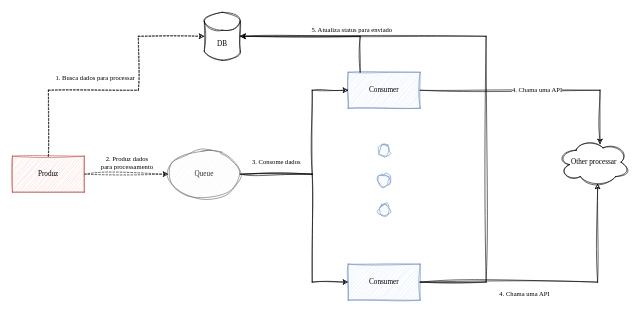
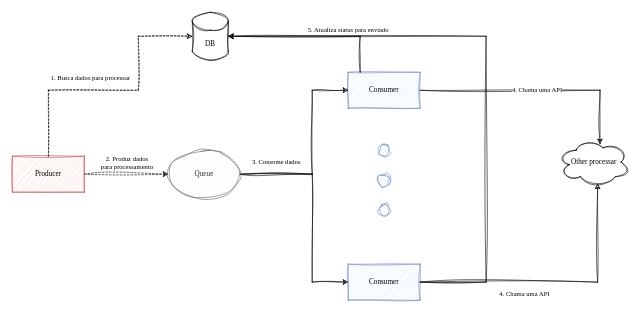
  <mxCell id="0" />
  <mxCell id="1" parent="0" />
  <mxCell id="2" value="" style="edgeStyle=orthogonalEdgeStyle;rounded=0;sketch=1;hachureGap=4;jiggle=2;curveFitting=1;orthogonalLoop=1;jettySize=auto;html=1;fontFamily=Architects Daughter;fontSource=https%3A%2F%2Ffonts.googleapis.com%2Fcss%3Ffamily%3DArchitects%2BDaughter;dashed=1;" edge="1" parent="1" source="4" target="8"><mxGeometry relative="1" as="geometry" /></mxCell>
  <mxCell id="3" value="2. Produz dados &lt;br&gt;para processamento" style="edgeLabel;html=1;align=center;verticalAlign=middle;resizable=0;points=[];sketch=1;hachureGap=4;jiggle=2;curveFitting=1;fontFamily=Architects Daughter;fontSource=https%3A%2F%2Ffonts.googleapis.com%2Fcss%3Ffamily%3DArchitects%2BDaughter;" vertex="1" connectable="0" parent="2"><mxGeometry x="-0.343" relative="1" as="geometry"><mxPoint x="24" y="-20" as="offset" /></mxGeometry></mxCell>
- <mxCell id="4" value="Produz" style="rounded=0;whiteSpace=wrap;html=1;sketch=1;hachureGap=4;jiggle=2;curveFitting=1;fontFamily=Architects Daughter;fontSource=https%3A%2F%2Ffonts.googleapis.com%2Fcss%3Ffamily%3DArchitects%2BDaughter;fillColor=#f8cecc;strokeColor=#b85450;" vertex="1" parent="1"><mxGeometry x="20" y="260" width="120" height="60" as="geometry" /></mxCell>
+ <mxCell id="4" value="Producer" style="rounded=0;whiteSpace=wrap;html=1;sketch=1;hachureGap=4;jiggle=2;curveFitting=1;fontFamily=Architects Daughter;fontSource=https%3A%2F%2Ffonts.googleapis.com%2Fcss%3Ffamily%3DArchitects%2BDaughter;fillColor=#f8cecc;strokeColor=#b85450;" vertex="1" parent="1"><mxGeometry x="20" y="260" width="120" height="60" as="geometry" /></mxCell>
  <mxCell id="5" value="Consumer" style="rounded=0;whiteSpace=wrap;html=1;sketch=1;hachureGap=4;jiggle=2;curveFitting=1;fontFamily=Architects Daughter;fontSource=https%3A%2F%2Ffonts.googleapis.com%2Fcss%3Ffamily%3DArchitects%2BDaughter;fillColor=#dae8fc;strokeColor=#6c8ebf;" vertex="1" parent="1"><mxGeometry x="580" y="120" width="120" height="60" as="geometry" /></mxCell>
  <mxCell id="6" value="" style="edgeStyle=orthogonalEdgeStyle;rounded=0;sketch=1;hachureGap=4;jiggle=2;curveFitting=1;orthogonalLoop=1;jettySize=auto;html=1;fontFamily=Architects Daughter;fontSource=https%3A%2F%2Ffonts.googleapis.com%2Fcss%3Ffamily%3DArchitects%2BDaughter;entryX=0;entryY=0.5;entryDx=0;entryDy=0;" edge="1" parent="1" source="8" target="5"><mxGeometry relative="1" as="geometry"><Array as="points"><mxPoint x="520" y="290" /><mxPoint x="520" y="150" /></Array></mxGeometry></mxCell>
  <mxCell id="7" value="3. Consome dados" style="edgeStyle=orthogonalEdgeStyle;rounded=0;sketch=1;hachureGap=4;jiggle=2;curveFitting=1;orthogonalLoop=1;jettySize=auto;html=1;entryX=0;entryY=0.5;entryDx=0;entryDy=0;fontFamily=Architects Daughter;fontSource=https%3A%2F%2Ffonts.googleapis.com%2Fcss%3Ffamily%3DArchitects%2BDaughter;" edge="1" parent="1" source="8" target="11"><mxGeometry x="-0.667" y="20" relative="1" as="geometry"><Array as="points"><mxPoint x="520" y="290" /><mxPoint x="520" y="470" /></Array><mxPoint as="offset" /></mxGeometry></mxCell>
  <mxCell id="8" value="Queue" style="ellipse;whiteSpace=wrap;html=1;sketch=1;hachureGap=4;jiggle=2;curveFitting=1;fontFamily=Architects Daughter;fontSource=https%3A%2F%2Ffonts.googleapis.com%2Fcss%3Ffamily%3DArchitects%2BDaughter;fillColor=#f5f5f5;fontColor=#333333;strokeColor=#666666;" vertex="1" parent="1"><mxGeometry x="280" y="250" width="120" height="80" as="geometry" /></mxCell>
- <mxCell id="9" value="DB" style="shape=cylinder3;whiteSpace=wrap;html=1;boundedLbl=1;backgroundOutline=1;size=15;sketch=1;hachureGap=4;jiggle=2;curveFitting=1;fontFamily=Architects Daughter;fontSource=https%3A%2F%2Ffonts.googleapis.com%2Fcss%3Ffamily%3DArchitects%2BDaughter;" vertex="1" parent="1"><mxGeometry x="340" y="20" width="60" height="80" as="geometry" /></mxCell>
+ <mxCell id="9" value="DB" style="shape=cylinder3;whiteSpace=wrap;html=1;boundedLbl=1;backgroundOutline=1;size=15;sketch=1;hachureGap=4;jiggle=2;curveFitting=1;fontFamily=Architects Daughter;fontSource=https%3A%2F%2Ffonts.googleapis.com%2Fcss%3Ffamily%3DArchitects%2BDaughter;" vertex="1" parent="1"><mxGeometry x="320" y="20" width="60" height="80" as="geometry" /></mxCell>
  <mxCell id="10" value="1. Busca dados para processar" style="edgeStyle=orthogonalEdgeStyle;rounded=0;sketch=1;hachureGap=4;jiggle=2;curveFitting=1;orthogonalLoop=1;jettySize=auto;html=1;entryX=0;entryY=0.5;entryDx=0;entryDy=0;entryPerimeter=0;fontFamily=Architects Daughter;fontSource=https%3A%2F%2Ffonts.googleapis.com%2Fcss%3Ffamily%3DArchitects%2BDaughter;dashed=1;" edge="1" parent="1" source="4" target="9"><mxGeometry x="-0.182" y="20" relative="1" as="geometry"><Array as="points"><mxPoint x="80" y="150" /><mxPoint x="230" y="150" /><mxPoint x="230" y="60" /></Array><mxPoint as="offset" /></mxGeometry></mxCell>
  <mxCell id="11" value="Consumer" style="rounded=0;whiteSpace=wrap;html=1;sketch=1;hachureGap=4;jiggle=2;curveFitting=1;fontFamily=Architects Daughter;fontSource=https%3A%2F%2Ffonts.googleapis.com%2Fcss%3Ffamily%3DArchitects%2BDaughter;fillColor=#dae8fc;strokeColor=#6c8ebf;" vertex="1" parent="1"><mxGeometry x="580" y="440" width="120" height="60" as="geometry" /></mxCell>
  <mxCell id="12" value="" style="ellipse;whiteSpace=wrap;html=1;aspect=fixed;sketch=1;hachureGap=4;jiggle=2;curveFitting=1;fontFamily=Architects Daughter;fontSource=https%3A%2F%2Ffonts.googleapis.com%2Fcss%3Ffamily%3DArchitects%2BDaughter;fillColor=#dae8fc;strokeColor=#6c8ebf;" vertex="1" parent="1"><mxGeometry x="630" y="240" width="20" height="20" as="geometry" /></mxCell>
  <mxCell id="13" value="" style="ellipse;whiteSpace=wrap;html=1;aspect=fixed;sketch=1;hachureGap=4;jiggle=2;curveFitting=1;fontFamily=Architects Daughter;fontSource=https%3A%2F%2Ffonts.googleapis.com%2Fcss%3Ffamily%3DArchitects%2BDaughter;fillColor=#dae8fc;strokeColor=#6c8ebf;" vertex="1" parent="1"><mxGeometry x="630" y="290" width="20" height="20" as="geometry" /></mxCell>
  <mxCell id="14" value="" style="ellipse;whiteSpace=wrap;html=1;aspect=fixed;sketch=1;hachureGap=4;jiggle=2;curveFitting=1;fontFamily=Architects Daughter;fontSource=https%3A%2F%2Ffonts.googleapis.com%2Fcss%3Ffamily%3DArchitects%2BDaughter;fillColor=#dae8fc;strokeColor=#6c8ebf;" vertex="1" parent="1"><mxGeometry x="630" y="340" width="20" height="20" as="geometry" /></mxCell>
  <mxCell id="15" value="5. Atualiza status para enviado" style="edgeStyle=orthogonalEdgeStyle;rounded=0;sketch=1;hachureGap=4;jiggle=2;curveFitting=1;orthogonalLoop=1;jettySize=auto;html=1;entryX=1;entryY=0.5;entryDx=0;entryDy=0;entryPerimeter=0;fontFamily=Architects Daughter;fontSource=https%3A%2F%2Ffonts.googleapis.com%2Fcss%3Ffamily%3DArchitects%2BDaughter;" edge="1" parent="1" source="5" target="9"><mxGeometry x="-0.429" y="-10" relative="1" as="geometry"><Array as="points"><mxPoint x="600" y="60" /></Array><mxPoint as="offset" /></mxGeometry></mxCell>
  <mxCell id="16" style="edgeStyle=orthogonalEdgeStyle;rounded=0;sketch=1;hachureGap=4;jiggle=2;curveFitting=1;orthogonalLoop=1;jettySize=auto;html=1;entryX=1;entryY=0.5;entryDx=0;entryDy=0;entryPerimeter=0;fontFamily=Architects Daughter;fontSource=https%3A%2F%2Ffonts.googleapis.com%2Fcss%3Ffamily%3DArchitects%2BDaughter;" edge="1" parent="1" source="11" target="9"><mxGeometry relative="1" as="geometry"><Array as="points"><mxPoint x="810" y="470" /><mxPoint x="810" y="60" /></Array></mxGeometry></mxCell>
  <mxCell id="17" value="Other processar" style="ellipse;shape=cloud;whiteSpace=wrap;html=1;sketch=1;hachureGap=4;jiggle=2;curveFitting=1;fontFamily=Architects Daughter;fontSource=https%3A%2F%2Ffonts.googleapis.com%2Fcss%3Ffamily%3DArchitects%2BDaughter;" vertex="1" parent="1"><mxGeometry x="930" y="230" width="120" height="80" as="geometry" /></mxCell>
  <mxCell id="18" value="4. Chama uma API" style="edgeStyle=orthogonalEdgeStyle;rounded=0;sketch=1;hachureGap=4;jiggle=2;curveFitting=1;orthogonalLoop=1;jettySize=auto;html=1;entryX=0.55;entryY=0.95;entryDx=0;entryDy=0;entryPerimeter=0;fontFamily=Architects Daughter;fontSource=https%3A%2F%2Ffonts.googleapis.com%2Fcss%3Ffamily%3DArchitects%2BDaughter;" edge="1" parent="1" source="11" target="17"><mxGeometry x="-0.243" y="-20" relative="1" as="geometry"><mxPoint as="offset" /></mxGeometry></mxCell>
  <mxCell id="19" value="4. Chama uma API" style="edgeStyle=orthogonalEdgeStyle;rounded=0;sketch=1;hachureGap=4;jiggle=2;curveFitting=1;orthogonalLoop=1;jettySize=auto;html=1;entryX=0.583;entryY=0.125;entryDx=0;entryDy=0;entryPerimeter=0;fontFamily=Architects Daughter;fontSource=https%3A%2F%2Ffonts.googleapis.com%2Fcss%3Ffamily%3DArchitects%2BDaughter;" edge="1" parent="1" source="5" target="17"><mxGeometry relative="1" as="geometry" /></mxCell>
